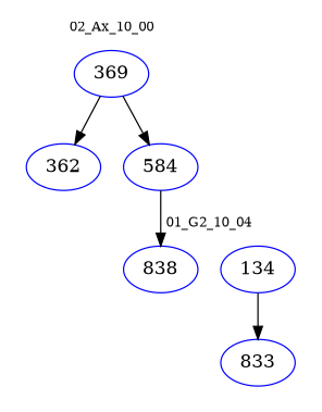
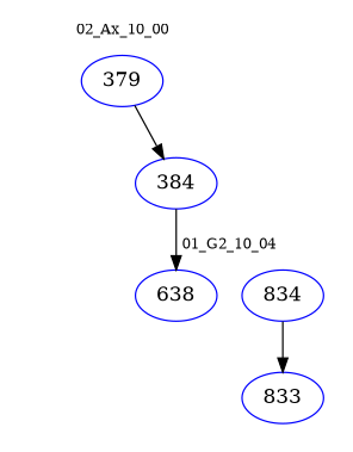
  digraph {
    node [color=blue]
    edge [color=black]
-   n1 [label=369]
-   n2 [label=362]
-   n3 [label=584]
-   n4 [label=134]
+   n1 [label=379]
+   n3 [label=384]
+   n4 [label=834]
    n5 [label=833]
-   n6 [label=838]
+   n6 [label=638]
    subgraph cluster_1 {
      color=white
      fontsize=10
      label="02_Ax_10_00"
      n1
-     n2
      n3
    }
    subgraph cluster_2 {
      color=white
      fontsize=10
      label="01_G2_10_04"
      n4
      n5
      n6
    }
-   n1 -> n2
    n1 -> n3
    n3 -> n6
    n4 -> n5
  }
